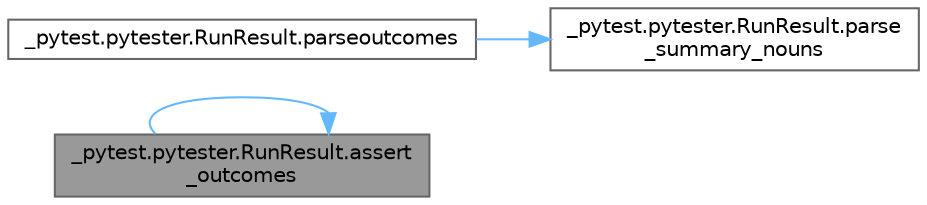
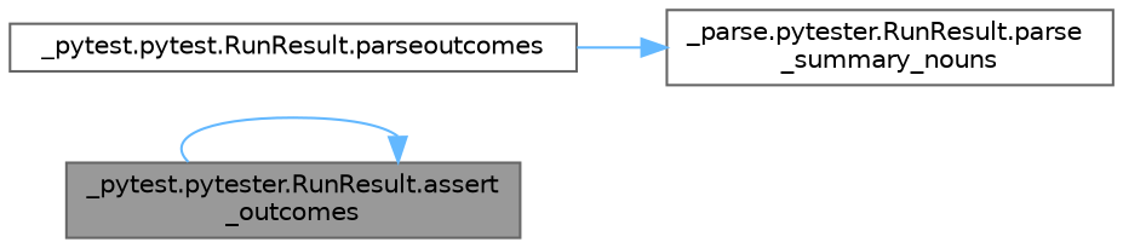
  digraph {
    rankdir=LR
    node [color=grey40 fillcolor=white fontname=Helvetica fontsize=10 shape=box style=filled]
    edge [color=steelblue1 fontname=Helvetica fontsize=10 labelfontname=Helvetica labelfontsize=10 style=solid]
    n1 [color=gray40 fillcolor=grey60 fontcolor=black height=0.2 label="_pytest.pytester.RunResult.assert\l_outcomes" width=0.4]
-   n2 [height=0.2 label="_pytest.pytester.RunResult.parseoutcomes" width=0.4]
-   n3 [height=0.2 label="_pytest.pytester.RunResult.parse\l_summary_nouns" width=0.4]
+   n2 [height=0.2 label="_pytest.pytest.RunResult.parseoutcomes" width=0.4]
+   n3 [height=0.2 label="_parse.pytester.RunResult.parse\l_summary_nouns" width=0.4]
    n1 -> n1
    n2 -> n3
  }
